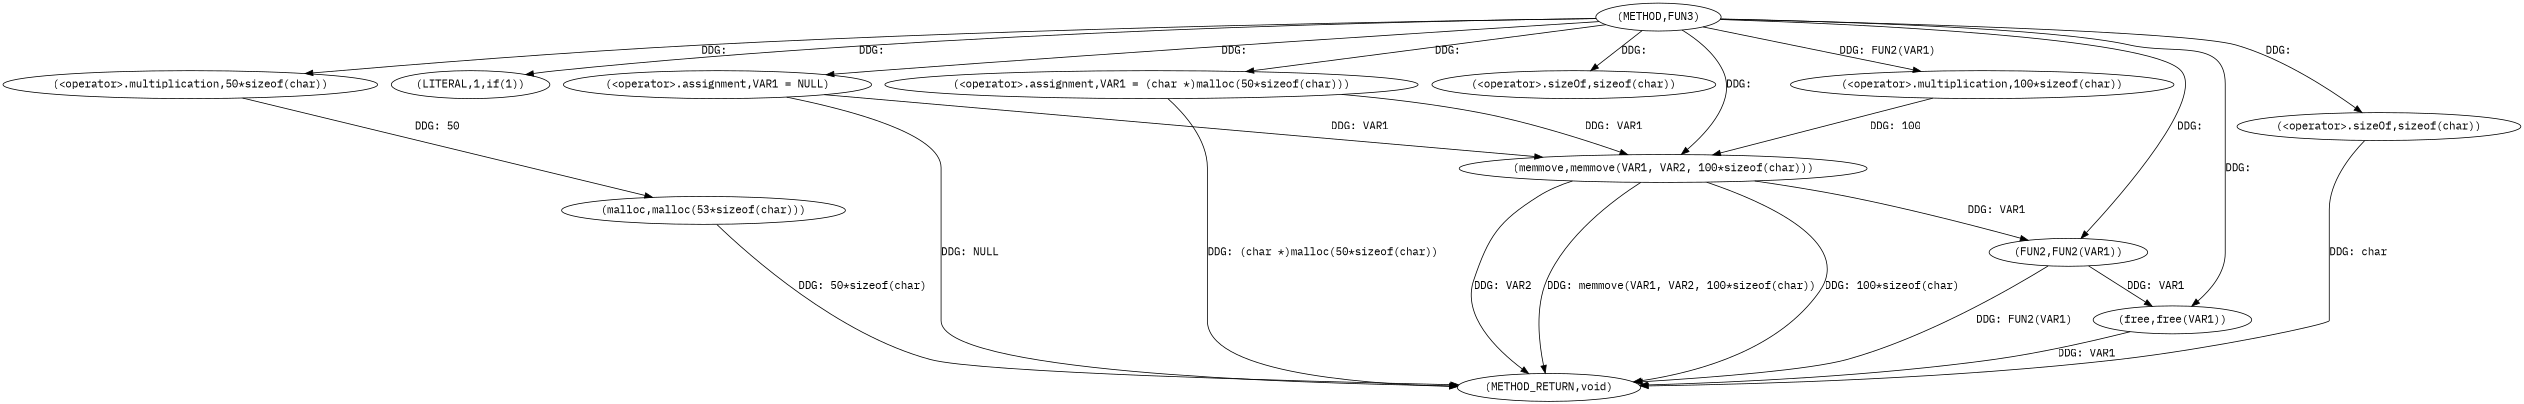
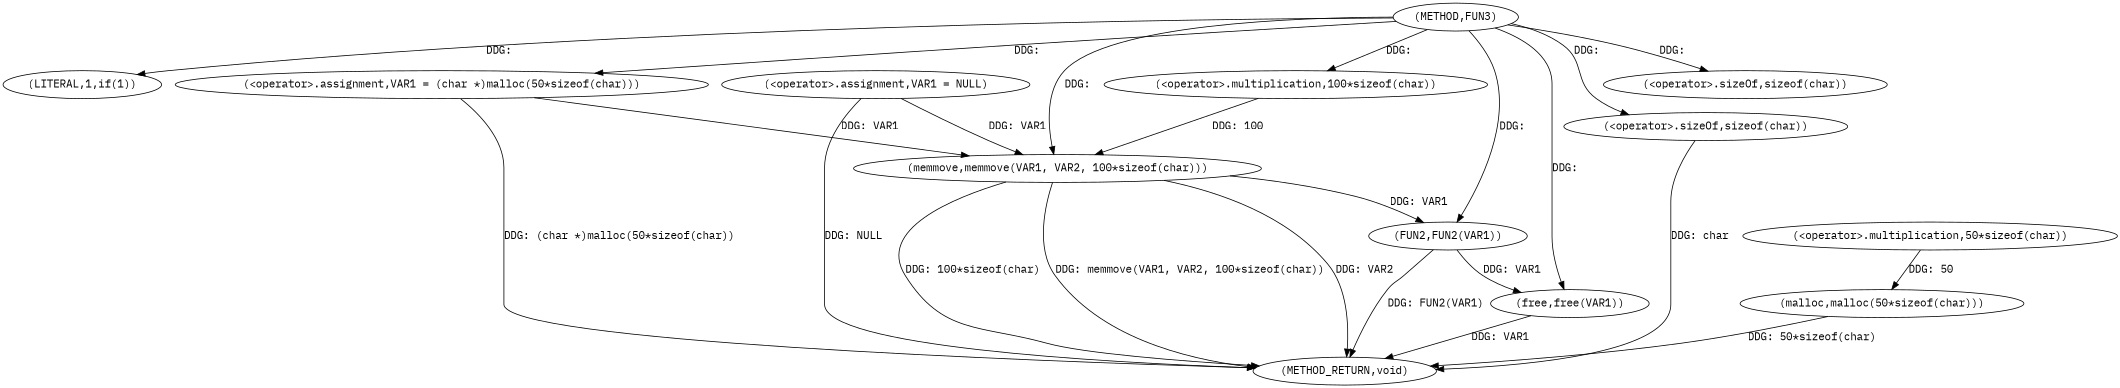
  digraph {
    fontname="IBM Plex Mono"
    node [fontname="IBM Plex Mono"]
    edge [fontname="IBM Plex Mono"]
    n1 [label="(METHOD,FUN3)"]
    n2 [label="(<operator>.assignment,VAR1 = NULL)"]
    n3 [label="(LITERAL,1,if(1))"]
    n4 [label="(<operator>.assignment,VAR1 = (char *)malloc(50*sizeof(char)))"]
    n5 [label="(<operator>.multiplication,50*sizeof(char))"]
    n6 [label="(<operator>.sizeOf,sizeof(char))"]
    n7 [label="(memmove,memmove(VAR1, VAR2, 100*sizeof(char)))"]
    n8 [label="(<operator>.multiplication,100*sizeof(char))"]
    n9 [label="(<operator>.sizeOf,sizeof(char))"]
    n10 [label="(FUN2,FUN2(VAR1))"]
    n11 [label="(free,free(VAR1))"]
    n12 [label="(METHOD_RETURN,void)"]
-   n13 [label="(malloc,malloc(53*sizeof(char)))"]
-   n1 -> n2 [label="DDG: "]
+   n13 [label="(malloc,malloc(50*sizeof(char)))"]
    n1 -> n3 [label="DDG: "]
    n1 -> n4 [label="DDG: "]
-   n1 -> n5 [label="DDG: "]
    n1 -> n6 [label="DDG: "]
    n1 -> n7 [label="DDG: "]
-   n1 -> n8 [label="DDG: FUN2(VAR1)"]
+   n1 -> n8 [label="DDG: "]
    n1 -> n9 [label="DDG: "]
    n1 -> n10 [label="DDG: "]
    n1 -> n11 [label="DDG: "]
    n2 -> n7 [label="DDG: VAR1"]
    n2 -> n12 [label="DDG: NULL"]
    n4 -> n7 [label="DDG: VAR1"]
    n4 -> n12 [label="DDG: (char *)malloc(50*sizeof(char))"]
    n5 -> n13 [label="DDG: 50"]
    n7 -> n10 [label="DDG: VAR1"]
    n7 -> n12 [label="DDG: 100*sizeof(char)"]
    n7 -> n12 [label="DDG: VAR2"]
    n7 -> n12 [label="DDG: memmove(VAR1, VAR2, 100*sizeof(char))"]
    n8 -> n7 [label="DDG: 100"]
    n9 -> n12 [label="DDG: char"]
    n10 -> n11 [label="DDG: VAR1"]
    n10 -> n12 [label="DDG: FUN2(VAR1)"]
    n11 -> n12 [label="DDG: VAR1"]
    n13 -> n12 [label="DDG: 50*sizeof(char)"]
  }
